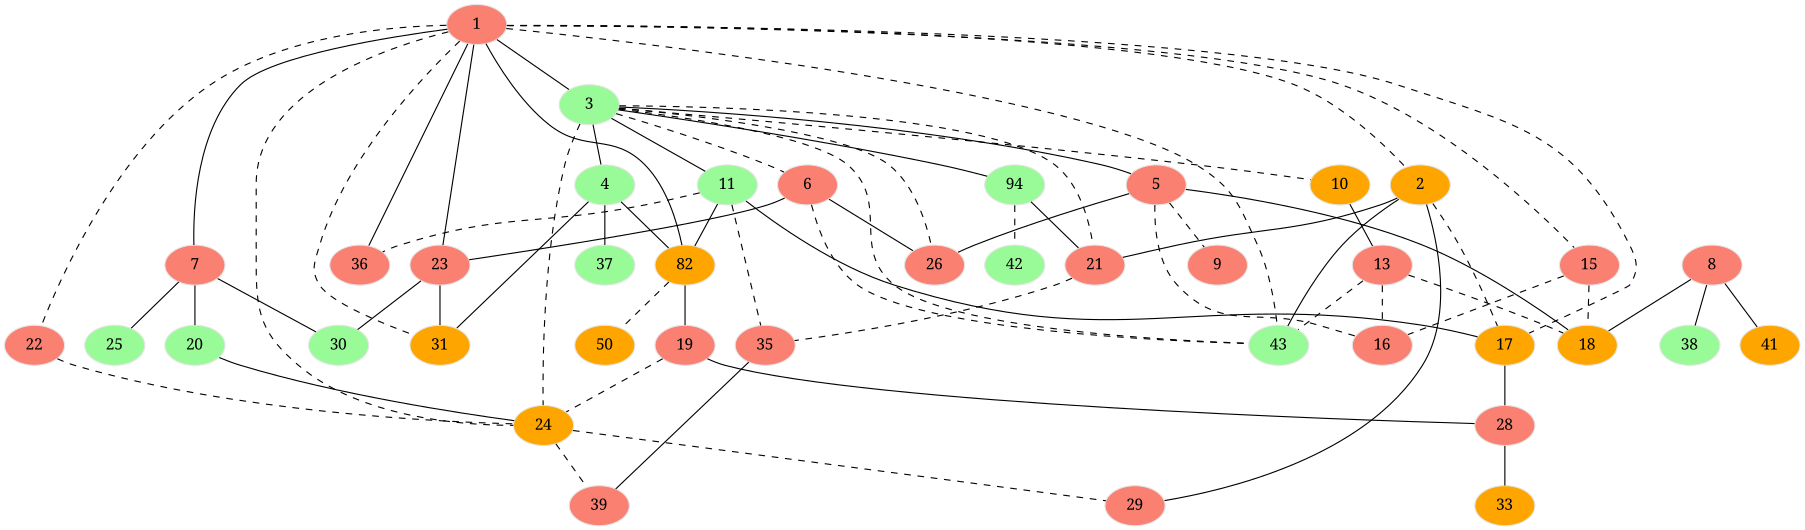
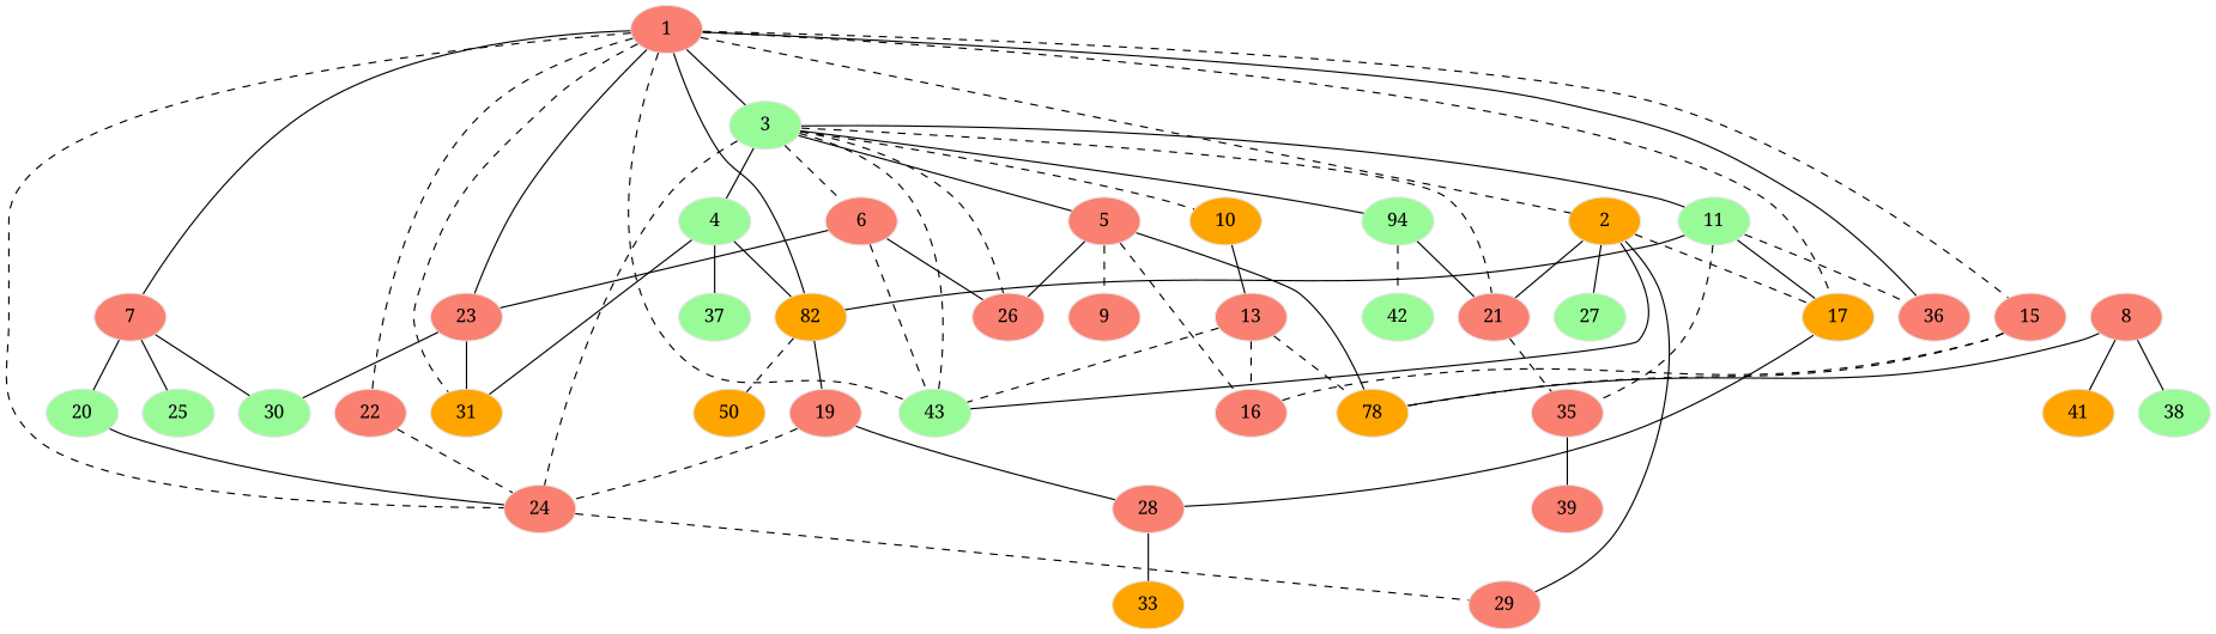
  graph {
    fontname="Noto Serif"
    node [color=gray90 fillcolor=salmon fontname="Noto Serif" style=filled]
    edge [fontname="Noto Serif" style=solid weight=1.0]
    2 [fillcolor=orange]
    1
    3 [fillcolor=palegreen]
    7
    n5 [fillcolor=orange label=82]
    15
    17 [fillcolor=orange]
    22
    23
-   24 [fillcolor=orange]
+   24
    31 [fillcolor=orange]
    36
    43 [fillcolor=palegreen]
    21
+   27 [fillcolor=palegreen]
    29
    4 [fillcolor=palegreen]
    5
    6
    10 [fillcolor=orange]
    11 [fillcolor=palegreen]
    n22 [fillcolor=palegreen label=94]
    26
    20 [fillcolor=palegreen]
    25 [fillcolor=palegreen]
    30 [fillcolor=palegreen]
    19
    n28 [fillcolor=orange label=50]
    16
-   18 [fillcolor=orange]
+   18 [fillcolor=orange label=78]
    28
    39
    35
    37 [fillcolor=palegreen]
    9
    13
    42 [fillcolor=palegreen]
    8
    38 [fillcolor=palegreen]
    41 [fillcolor=orange]
    33 [fillcolor=orange]
    2 -- 17 [style=dashed]
    2 -- 43
    2 -- 21
+   2 -- 27
    2 -- 29
    1 -- 2 [style=dashed]
    1 -- 3
    1 -- 7
    1 -- n5
    1 -- 15 [style=dashed]
    1 -- 17 [style=dashed]
    1 -- 22 [style=dashed]
    1 -- 23
    1 -- 24 [style=dashed]
    1 -- 31 [style=dashed]
    1 -- 36
    1 -- 43 [style=dashed]
    3 -- 24 [style=dashed weight=11.0]
    3 -- 43 [style=dashed]
    3 -- 21 [style=dashed]
    3 -- 4
    3 -- 5
    3 -- 6 [style=dashed]
    3 -- 10 [style=dashed]
    3 -- 11
    3 -- n22
    3 -- 26 [style=dashed]
    7 -- 20 [weight=3.0]
    7 -- 25
    7 -- 30
    n5 -- 19
    n5 -- n28 [style=dashed]
    15 -- 16 [style=dashed]
    15 -- 18 [style=dashed]
    17 -- 28
    22 -- 24 [style=dashed weight=2.0]
    23 -- 31
    23 -- 30
    24 -- 29 [style=dashed]
-   24 -- 39 [style=dashed]
    21 -- 35 [style=dashed]
    4 -- n5 [weight=2.0]
    4 -- 31
    4 -- 37 [weight=2.0]
    5 -- 26
    5 -- 16 [style=dashed]
    5 -- 18
    5 -- 9 [style=dashed]
    6 -- 23
    6 -- 43 [style=dashed]
    6 -- 26
    10 -- 13
    11 -- n5
    11 -- 17
    11 -- 36 [style=dashed]
    11 -- 35 [style=dashed]
    n22 -- 21
    n22 -- 42 [style=dashed]
    20 -- 24
    19 -- 24 [style=dashed]
    19 -- 28
    28 -- 33 [weight=2.0]
    35 -- 39
    13 -- 43 [style=dashed]
    13 -- 16 [style=dashed]
    13 -- 18 [style=dashed]
    8 -- 18
    8 -- 38
    8 -- 41
  }
